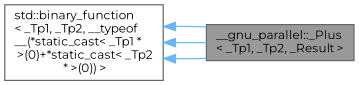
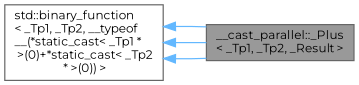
  digraph {
    rankdir=LR
    fontname=Montserrat
    node [color=gray40 fontname=Montserrat fontsize=10 shape=box style=filled]
    edge [color=steelblue1 dir=back fontname=Montserrat fontsize=10 labelfontname=Helvetica labelfontsize=10 style=solid]
-   n1 [fillcolor=grey60 fontcolor=black height=0.2 label="__gnu_parallel::_Plus\l\< _Tp1, _Tp2, _Result \>" width=0.4]
+   n1 [fillcolor=grey60 fontcolor=black height=0.2 label="__cast_parallel::_Plus\l\< _Tp1, _Tp2, _Result \>" width=0.4]
    n2 [fillcolor=white height=0.2 label="std::binary_function\l\< _Tp1, _Tp2, __typeof\l__(*static_cast\< _Tp1 *\l \>(0)+*static_cast\< _Tp2\l * \>(0)) \>" width=0.4]
    n2 -> n1
    n2 -> n1
    n2 -> n1
  }
